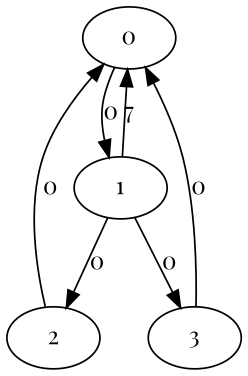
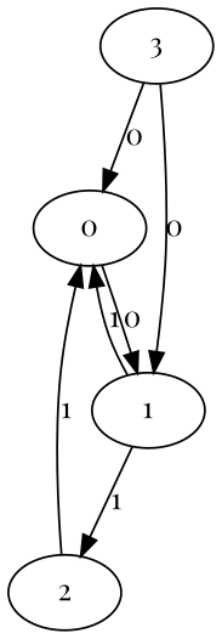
  digraph {
    fontname="Playfair Display"
    node [fontname="Playfair Display"]
    edge [fontname="Playfair Display"]
    0
    1
    2
    3
    0 -> 1 [label=0]
-   1 -> 0 [label=7]
-   1 -> 2 [label=0]
-   1 -> 3 [label=0]
-   2 -> 0 [label=0]
+   1 -> 0 [label=1]
+   1 -> 2 [label=1]
+   3 -> 1 [label=0]
+   2 -> 0 [label=1]
    3 -> 0 [label=0]
  }
